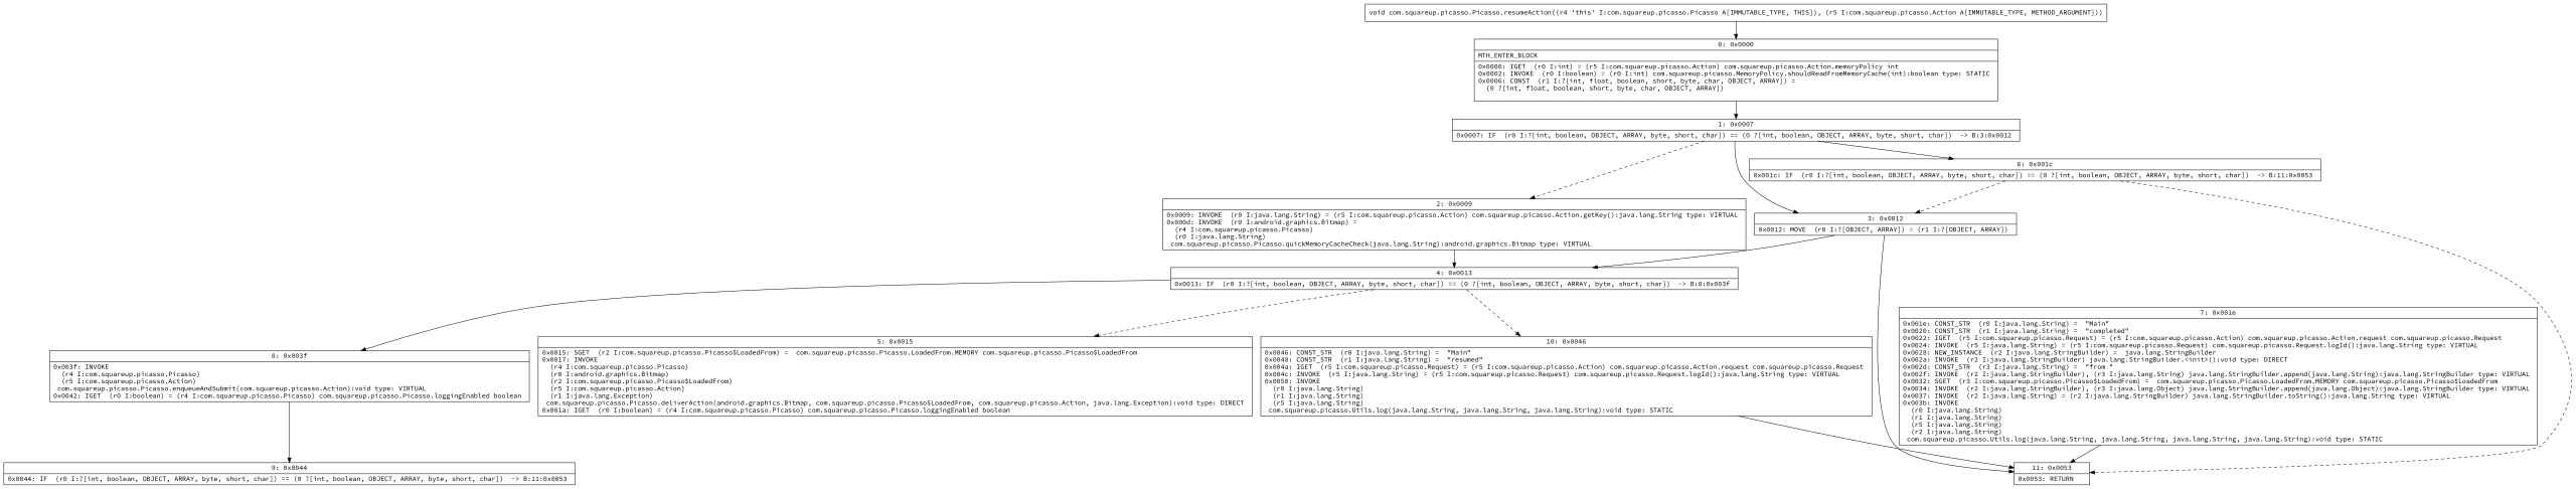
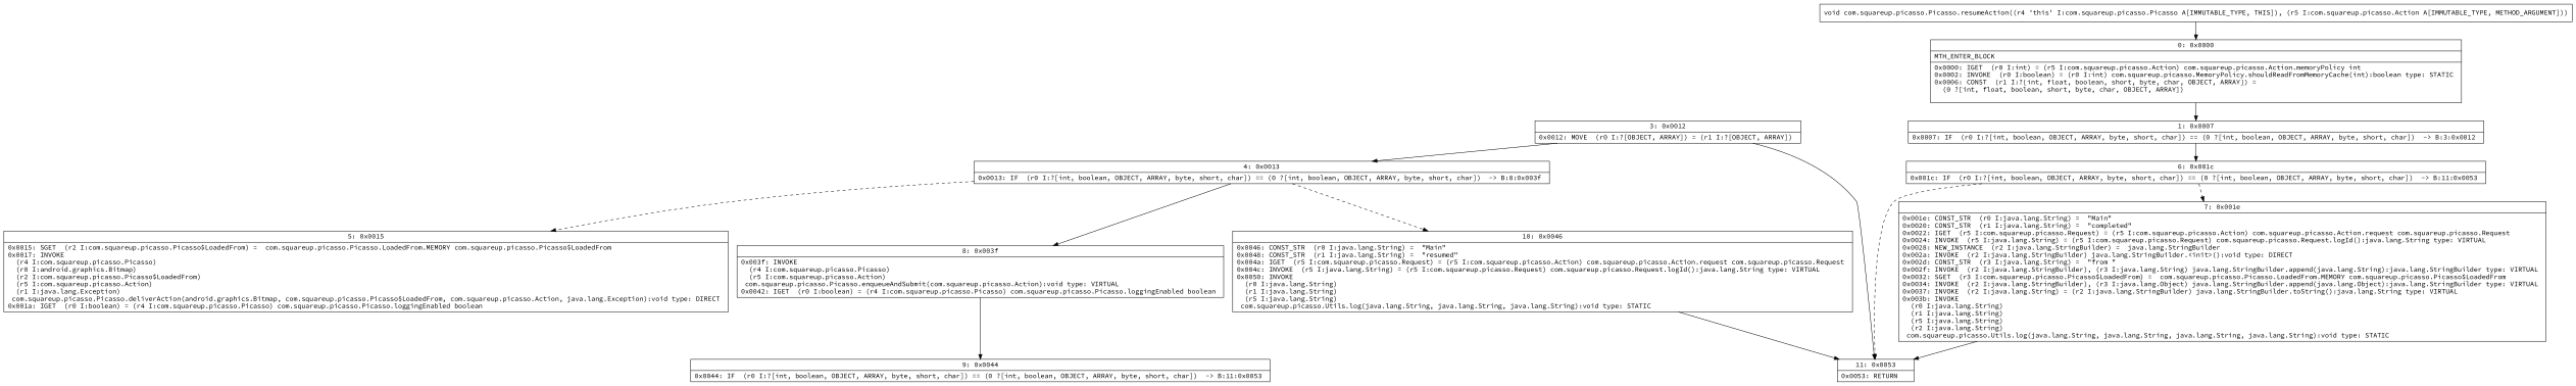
  digraph {
    fontname="Source Code Pro"
    node [fontname="Source Code Pro" shape=record]
    edge [fontname="Source Code Pro"]
    n1 [label="{0\:\ 0x0000|MTH_ENTER_BLOCK\l|0x0000: IGET  (r0 I:int) = (r5 I:com.squareup.picasso.Action) com.squareup.picasso.Action.memoryPolicy int \l0x0002: INVOKE  (r0 I:boolean) = (r0 I:int) com.squareup.picasso.MemoryPolicy.shouldReadFromMemoryCache(int):boolean type: STATIC \l0x0006: CONST  (r1 I:?[int, float, boolean, short, byte, char, OBJECT, ARRAY]) = \l  (0 ?[int, float, boolean, short, byte, char, OBJECT, ARRAY])\l \l}"]
    n2 [label="{1\:\ 0x0007|0x0007: IF  (r0 I:?[int, boolean, OBJECT, ARRAY, byte, short, char]) == (0 ?[int, boolean, OBJECT, ARRAY, byte, short, char])  \-\> B:3:0x0012 \l}"]
-   n3 [label="{2\:\ 0x0009|0x0009: INVOKE  (r0 I:java.lang.String) = (r5 I:com.squareup.picasso.Action) com.squareup.picasso.Action.getKey():java.lang.String type: VIRTUAL \l0x000d: INVOKE  (r0 I:android.graphics.Bitmap) = \l  (r4 I:com.squareup.picasso.Picasso)\l  (r0 I:java.lang.String)\l com.squareup.picasso.Picasso.quickMemoryCacheCheck(java.lang.String):android.graphics.Bitmap type: VIRTUAL \l}"]
    n4 [label="{3\:\ 0x0012|0x0012: MOVE  (r0 I:?[OBJECT, ARRAY]) = (r1 I:?[OBJECT, ARRAY]) \l}"]
    n5 [label="{6\:\ 0x001c|0x001c: IF  (r0 I:?[int, boolean, OBJECT, ARRAY, byte, short, char]) == (0 ?[int, boolean, OBJECT, ARRAY, byte, short, char])  \-\> B:11:0x0053 \l}"]
    n6 [label="{4\:\ 0x0013|0x0013: IF  (r0 I:?[int, boolean, OBJECT, ARRAY, byte, short, char]) == (0 ?[int, boolean, OBJECT, ARRAY, byte, short, char])  \-\> B:8:0x003f \l}"]
    n7 [label="{11\:\ 0x0053|0x0053: RETURN   \l}"]
    n8 [label="{5\:\ 0x0015|0x0015: SGET  (r2 I:com.squareup.picasso.Picasso$LoadedFrom) =  com.squareup.picasso.Picasso.LoadedFrom.MEMORY com.squareup.picasso.Picasso$LoadedFrom \l0x0017: INVOKE  \l  (r4 I:com.squareup.picasso.Picasso)\l  (r0 I:android.graphics.Bitmap)\l  (r2 I:com.squareup.picasso.Picasso$LoadedFrom)\l  (r5 I:com.squareup.picasso.Action)\l  (r1 I:java.lang.Exception)\l com.squareup.picasso.Picasso.deliverAction(android.graphics.Bitmap, com.squareup.picasso.Picasso$LoadedFrom, com.squareup.picasso.Action, java.lang.Exception):void type: DIRECT \l0x001a: IGET  (r0 I:boolean) = (r4 I:com.squareup.picasso.Picasso) com.squareup.picasso.Picasso.loggingEnabled boolean \l}"]
    n9 [label="{8\:\ 0x003f|0x003f: INVOKE  \l  (r4 I:com.squareup.picasso.Picasso)\l  (r5 I:com.squareup.picasso.Action)\l com.squareup.picasso.Picasso.enqueueAndSubmit(com.squareup.picasso.Action):void type: VIRTUAL \l0x0042: IGET  (r0 I:boolean) = (r4 I:com.squareup.picasso.Picasso) com.squareup.picasso.Picasso.loggingEnabled boolean \l}"]
    n10 [label="{10\:\ 0x0046|0x0046: CONST_STR  (r0 I:java.lang.String) =  \"Main\" \l0x0048: CONST_STR  (r1 I:java.lang.String) =  \"resumed\" \l0x004a: IGET  (r5 I:com.squareup.picasso.Request) = (r5 I:com.squareup.picasso.Action) com.squareup.picasso.Action.request com.squareup.picasso.Request \l0x004c: INVOKE  (r5 I:java.lang.String) = (r5 I:com.squareup.picasso.Request) com.squareup.picasso.Request.logId():java.lang.String type: VIRTUAL \l0x0050: INVOKE  \l  (r0 I:java.lang.String)\l  (r1 I:java.lang.String)\l  (r5 I:java.lang.String)\l com.squareup.picasso.Utils.log(java.lang.String, java.lang.String, java.lang.String):void type: STATIC \l}"]
    n11 [label="{9\:\ 0x0044|0x0044: IF  (r0 I:?[int, boolean, OBJECT, ARRAY, byte, short, char]) == (0 ?[int, boolean, OBJECT, ARRAY, byte, short, char])  \-\> B:11:0x0053 \l}"]
    n12 [label="{7\:\ 0x001e|0x001e: CONST_STR  (r0 I:java.lang.String) =  \"Main\" \l0x0020: CONST_STR  (r1 I:java.lang.String) =  \"completed\" \l0x0022: IGET  (r5 I:com.squareup.picasso.Request) = (r5 I:com.squareup.picasso.Action) com.squareup.picasso.Action.request com.squareup.picasso.Request \l0x0024: INVOKE  (r5 I:java.lang.String) = (r5 I:com.squareup.picasso.Request) com.squareup.picasso.Request.logId():java.lang.String type: VIRTUAL \l0x0028: NEW_INSTANCE  (r2 I:java.lang.StringBuilder) =  java.lang.StringBuilder \l0x002a: INVOKE  (r2 I:java.lang.StringBuilder) java.lang.StringBuilder.\<init\>():void type: DIRECT \l0x002d: CONST_STR  (r3 I:java.lang.String) =  \"from \" \l0x002f: INVOKE  (r2 I:java.lang.StringBuilder), (r3 I:java.lang.String) java.lang.StringBuilder.append(java.lang.String):java.lang.StringBuilder type: VIRTUAL \l0x0032: SGET  (r3 I:com.squareup.picasso.Picasso$LoadedFrom) =  com.squareup.picasso.Picasso.LoadedFrom.MEMORY com.squareup.picasso.Picasso$LoadedFrom \l0x0034: INVOKE  (r2 I:java.lang.StringBuilder), (r3 I:java.lang.Object) java.lang.StringBuilder.append(java.lang.Object):java.lang.StringBuilder type: VIRTUAL \l0x0037: INVOKE  (r2 I:java.lang.String) = (r2 I:java.lang.StringBuilder) java.lang.StringBuilder.toString():java.lang.String type: VIRTUAL \l0x003b: INVOKE  \l  (r0 I:java.lang.String)\l  (r1 I:java.lang.String)\l  (r5 I:java.lang.String)\l  (r2 I:java.lang.String)\l com.squareup.picasso.Utils.log(java.lang.String, java.lang.String, java.lang.String, java.lang.String):void type: STATIC \l}"]
    n13 [label="{void com.squareup.picasso.Picasso.resumeAction((r4 'this' I:com.squareup.picasso.Picasso A[IMMUTABLE_TYPE, THIS]), (r5 I:com.squareup.picasso.Action A[IMMUTABLE_TYPE, METHOD_ARGUMENT])) }"]
    n1 -> n2
-   n2 -> n3 [style=dashed]
-   n2 -> n4
    n2 -> n5
-   n3 -> n6
    n4 -> n6
    n4 -> n7
    n5 -> n7 [style=dashed]
-   n5 -> n4 [style=dashed]
+   n5 -> n12 [style=dashed]
    n6 -> n8 [style=dashed]
    n6 -> n9
    n6 -> n10 [style=dashed]
    n9 -> n11
    n10 -> n7
    n12 -> n7
    n13 -> n1
  }
